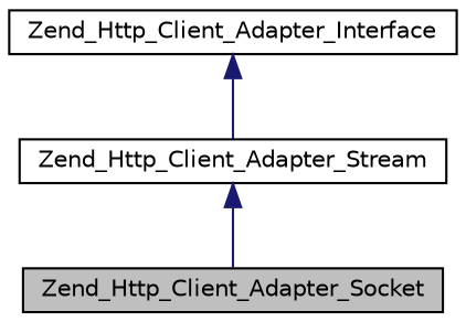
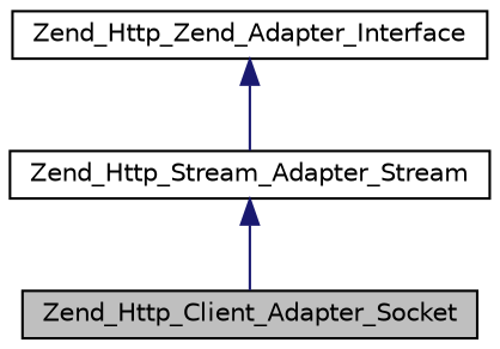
  digraph {
    node [color=black fillcolor=white fontname=Helvetica fontsize=10 shape=record style=filled]
    edge [color=midnightblue dir=back fontname=Helvetica fontsize=10 labelfontname=Helvetica labelfontsize=10 style=solid]
    n1 [fillcolor=grey75 fontcolor=black height=0.2 label=Zend_Http_Client_Adapter_Socket width=0.4]
-   n2 [height=0.2 label=Zend_Http_Client_Adapter_Interface width=0.4]
-   n3 [height=0.2 label=Zend_Http_Client_Adapter_Stream width=0.4]
+   n2 [height=0.2 label=Zend_Http_Zend_Adapter_Interface width=0.4]
+   n3 [height=0.2 label=Zend_Http_Stream_Adapter_Stream width=0.4]
    n2 -> n3
    n3 -> n1
  }
